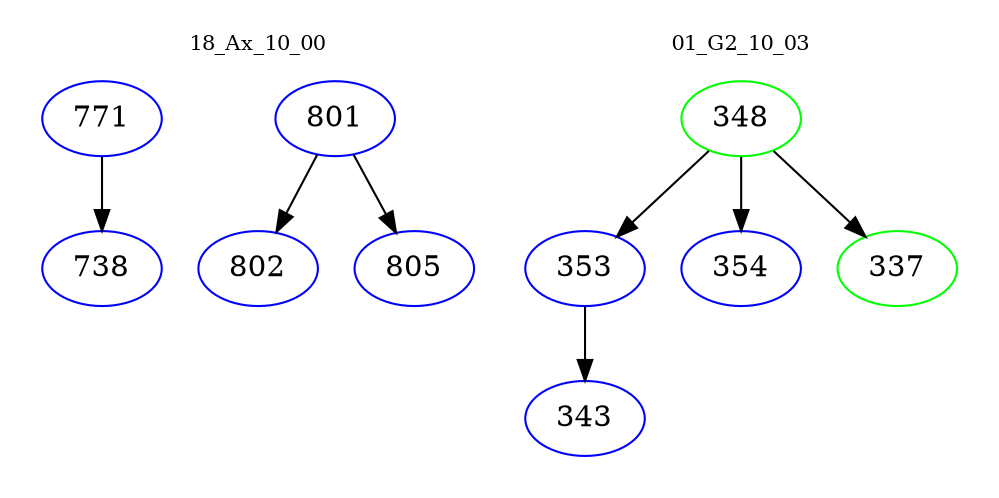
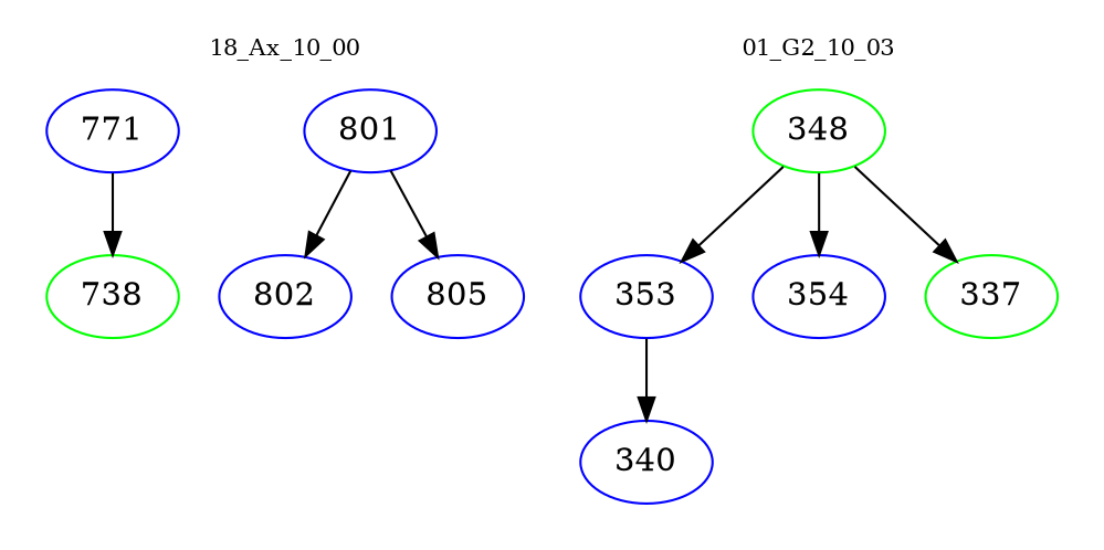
  digraph {
    node [color=blue]
    edge [color=black]
    n1 [label=801]
    n2 [label=771]
    n3 [label=802]
    n4 [label=805]
-   n5 [label=738]
+   n5 [color=green label=738]
    n6 [color=green label=348]
    n7 [label=353]
    n8 [label=354]
    n9 [color=green label=337]
-   n10 [label=343]
+   n10 [label=340]
    subgraph cluster_1 {
      color=white
      fontsize=10
      label="18_Ax_10_00"
      n1
      n2
      n3
      n4
      n5
    }
    subgraph cluster_2 {
      color=white
      fontsize=10
      label="01_G2_10_03"
      n6
      n7
      n8
      n9
      n10
    }
    n1 -> n3
    n1 -> n4
    n2 -> n5
    n6 -> n7
    n6 -> n8
    n6 -> n9
    n7 -> n10
  }
